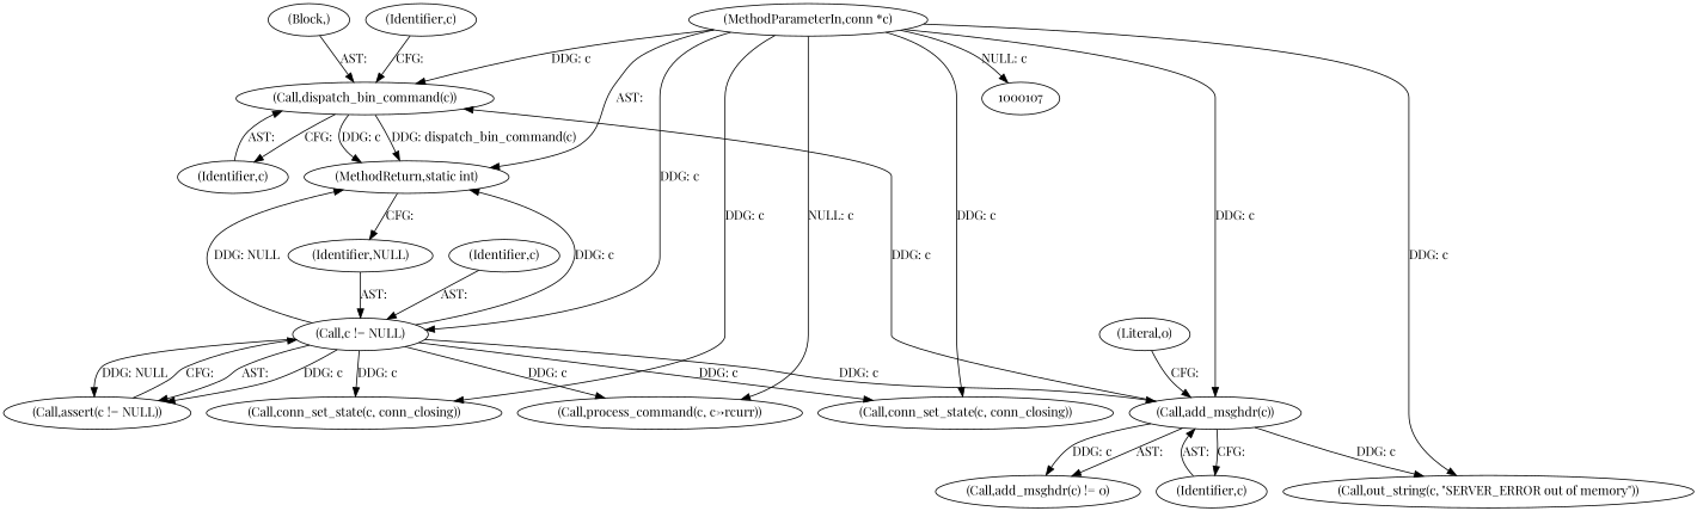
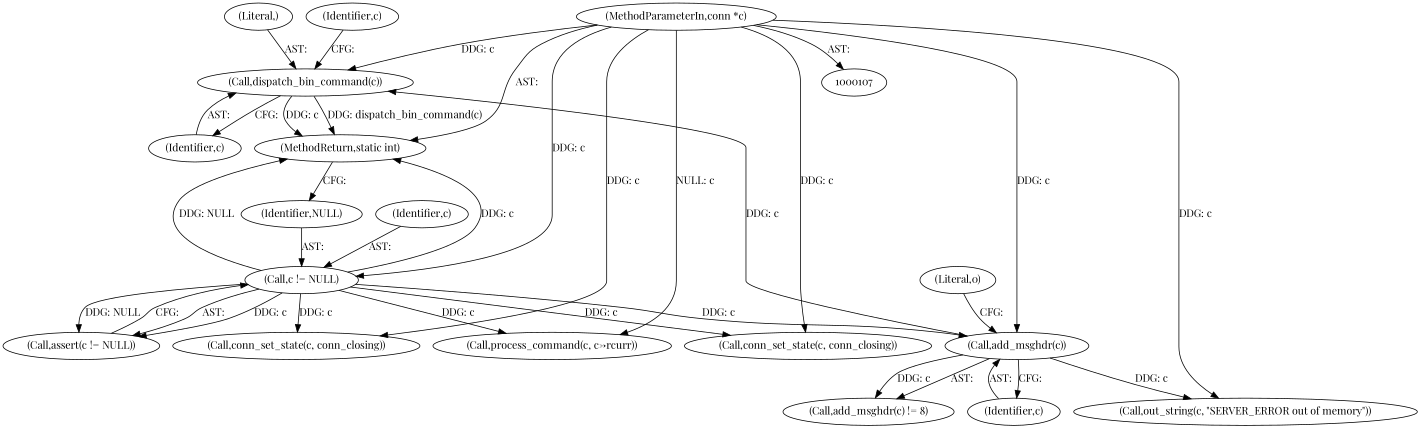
  digraph {
    fontname="Playfair Display"
    node [fontname="Playfair Display"]
    edge [fontname="Playfair Display"]
    n1 [label="(Call,dispatch_bin_command(c))"]
    n2 [label="(MethodReturn,static int)"]
    n3 [label="(Identifier,c)"]
    n4 [label="(Identifier,NULL)"]
-   n5 [label="(Block,)"]
+   n5 [label="(Literal,)"]
    n6 [label="(Call,add_msghdr(c))"]
-   n7 [label="(Call,add_msghdr(c) != 0)"]
+   n7 [label="(Call,add_msghdr(c) != 8)"]
    n8 [label="(Identifier,c)"]
    n9 [label="(Call,out_string(c, \"SERVER_ERROR out of memory\"))"]
    n10 [label="(Call,c != NULL)"]
    n11 [label="(Call,process_command(c, c->rcurr))"]
    n12 [label="(Call,conn_set_state(c, conn_closing))"]
    n13 [label="(Call,assert(c != NULL))"]
    n14 [label="(Call,conn_set_state(c, conn_closing))"]
    n15 [label="(MethodParameterIn,conn *c)"]
    1000107
    n17 [label="(Identifier,c)"]
    n18 [label="(Identifier,c)"]
    n19 [label="(Literal,0)"]
    n1 -> n2 [label="DDG: dispatch_bin_command(c)"]
    n1 -> n2 [label="DDG: c"]
    n1 -> n3 [label="CFG: "]
    n2 -> n4 [label="CFG: "]
    n3 -> n1 [label="AST: "]
    n4 -> n10 [label="AST: "]
    n5 -> n1 [label="AST: "]
    n6 -> n1 [label="DDG: c"]
    n6 -> n7 [label="AST: "]
    n6 -> n7 [label="DDG: c"]
    n6 -> n8 [label="CFG: "]
    n6 -> n9 [label="DDG: c"]
    n8 -> n6 [label="AST: "]
    n10 -> n2 [label="DDG: c"]
    n10 -> n2 [label="DDG: NULL"]
    n10 -> n6 [label="DDG: c"]
    n10 -> n11 [label="DDG: c"]
    n10 -> n12 [label="DDG: c"]
    n10 -> n13 [label="AST: "]
    n10 -> n13 [label="DDG: c"]
    n10 -> n13 [label="DDG: NULL"]
    n10 -> n14 [label="DDG: c"]
    n13 -> n10 [label="CFG: "]
    n15 -> n1 [label="DDG: c"]
    n15 -> n2 [label="AST: "]
    n15 -> n6 [label="DDG: c"]
    n15 -> n9 [label="DDG: c"]
    n15 -> n10 [label="DDG: c"]
    n15 -> n11 [label="NULL: c"]
    n15 -> n12 [label="DDG: c"]
    n15 -> n14 [label="DDG: c"]
-   n15 -> 1000107 [label="NULL: c"]
+   n15 -> 1000107 [label="AST: "]
    n17 -> n10 [label="AST: "]
    n18 -> n1 [label="CFG: "]
    n19 -> n6 [label="CFG: "]
  }
